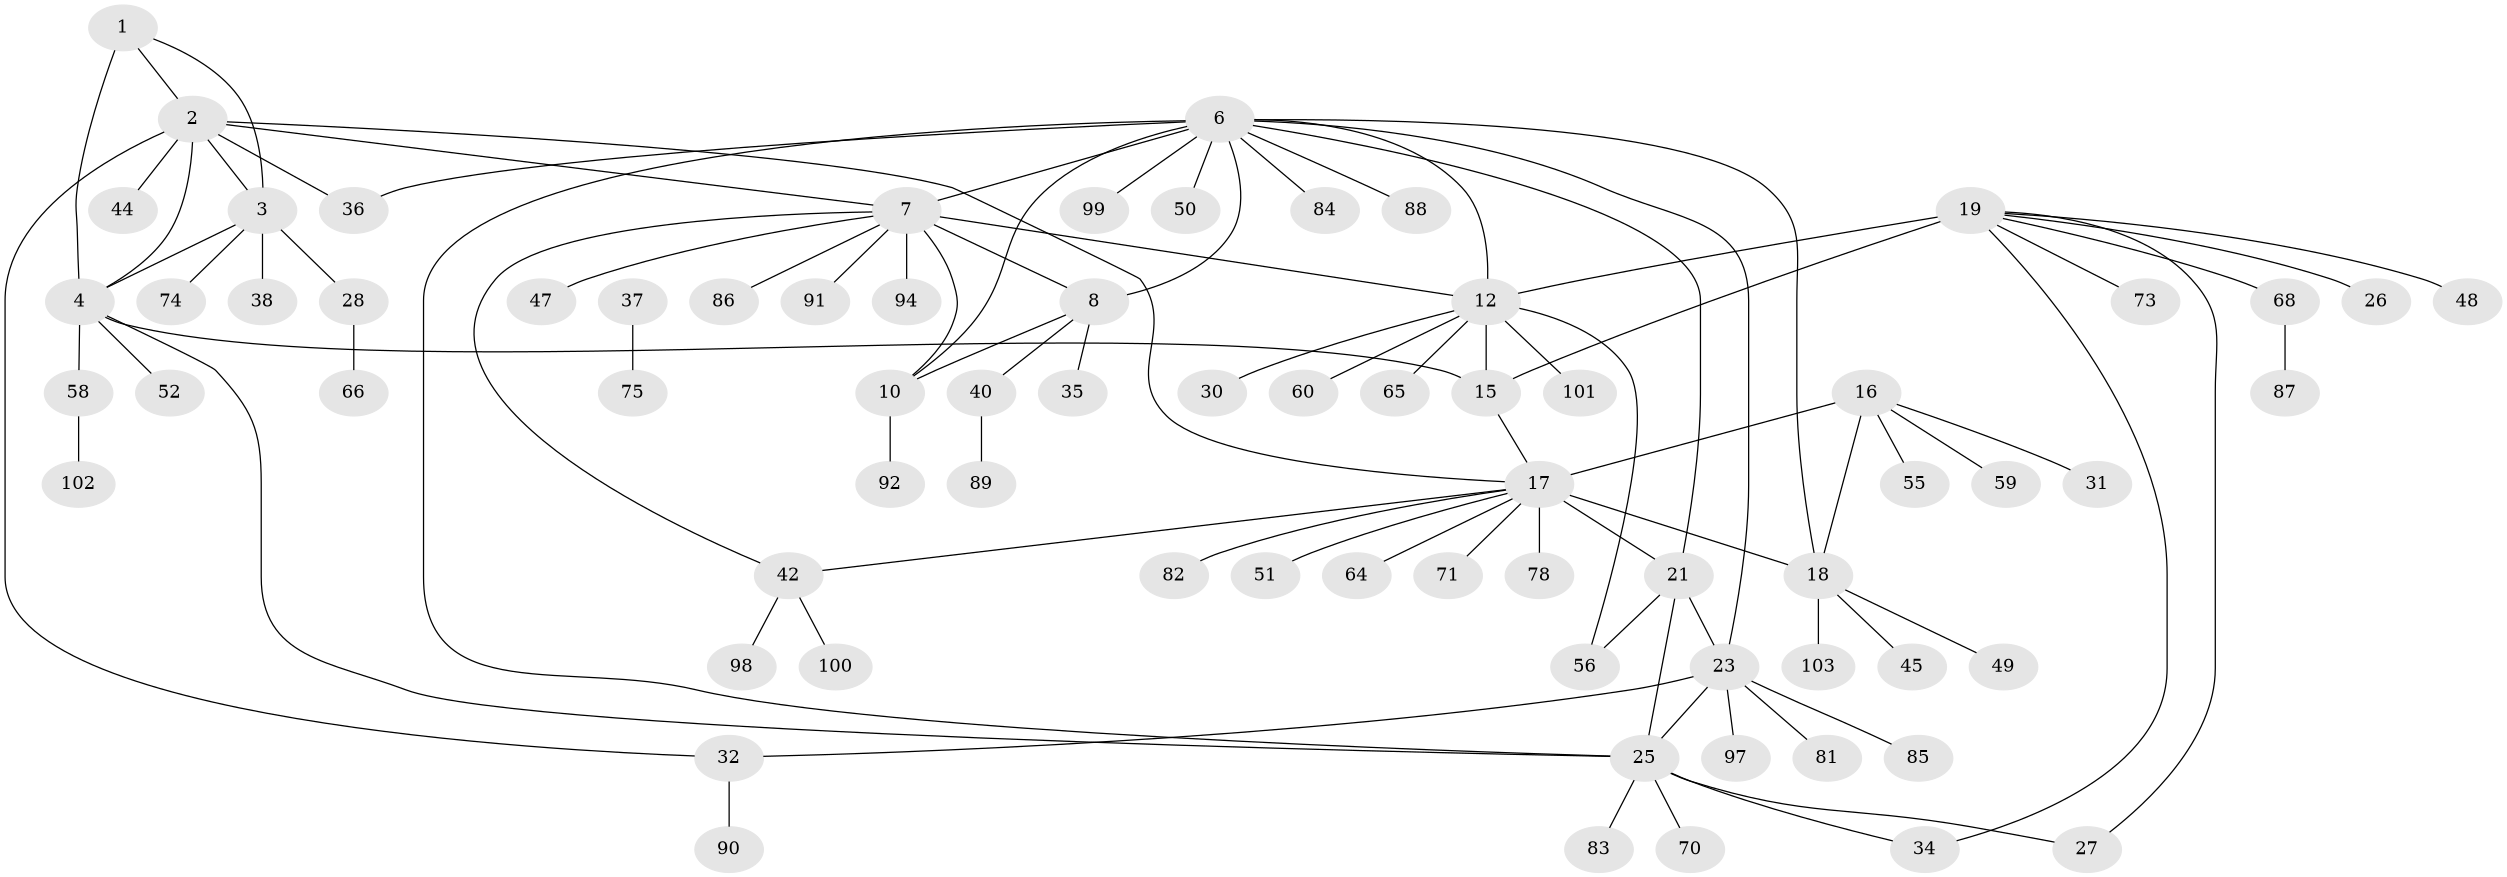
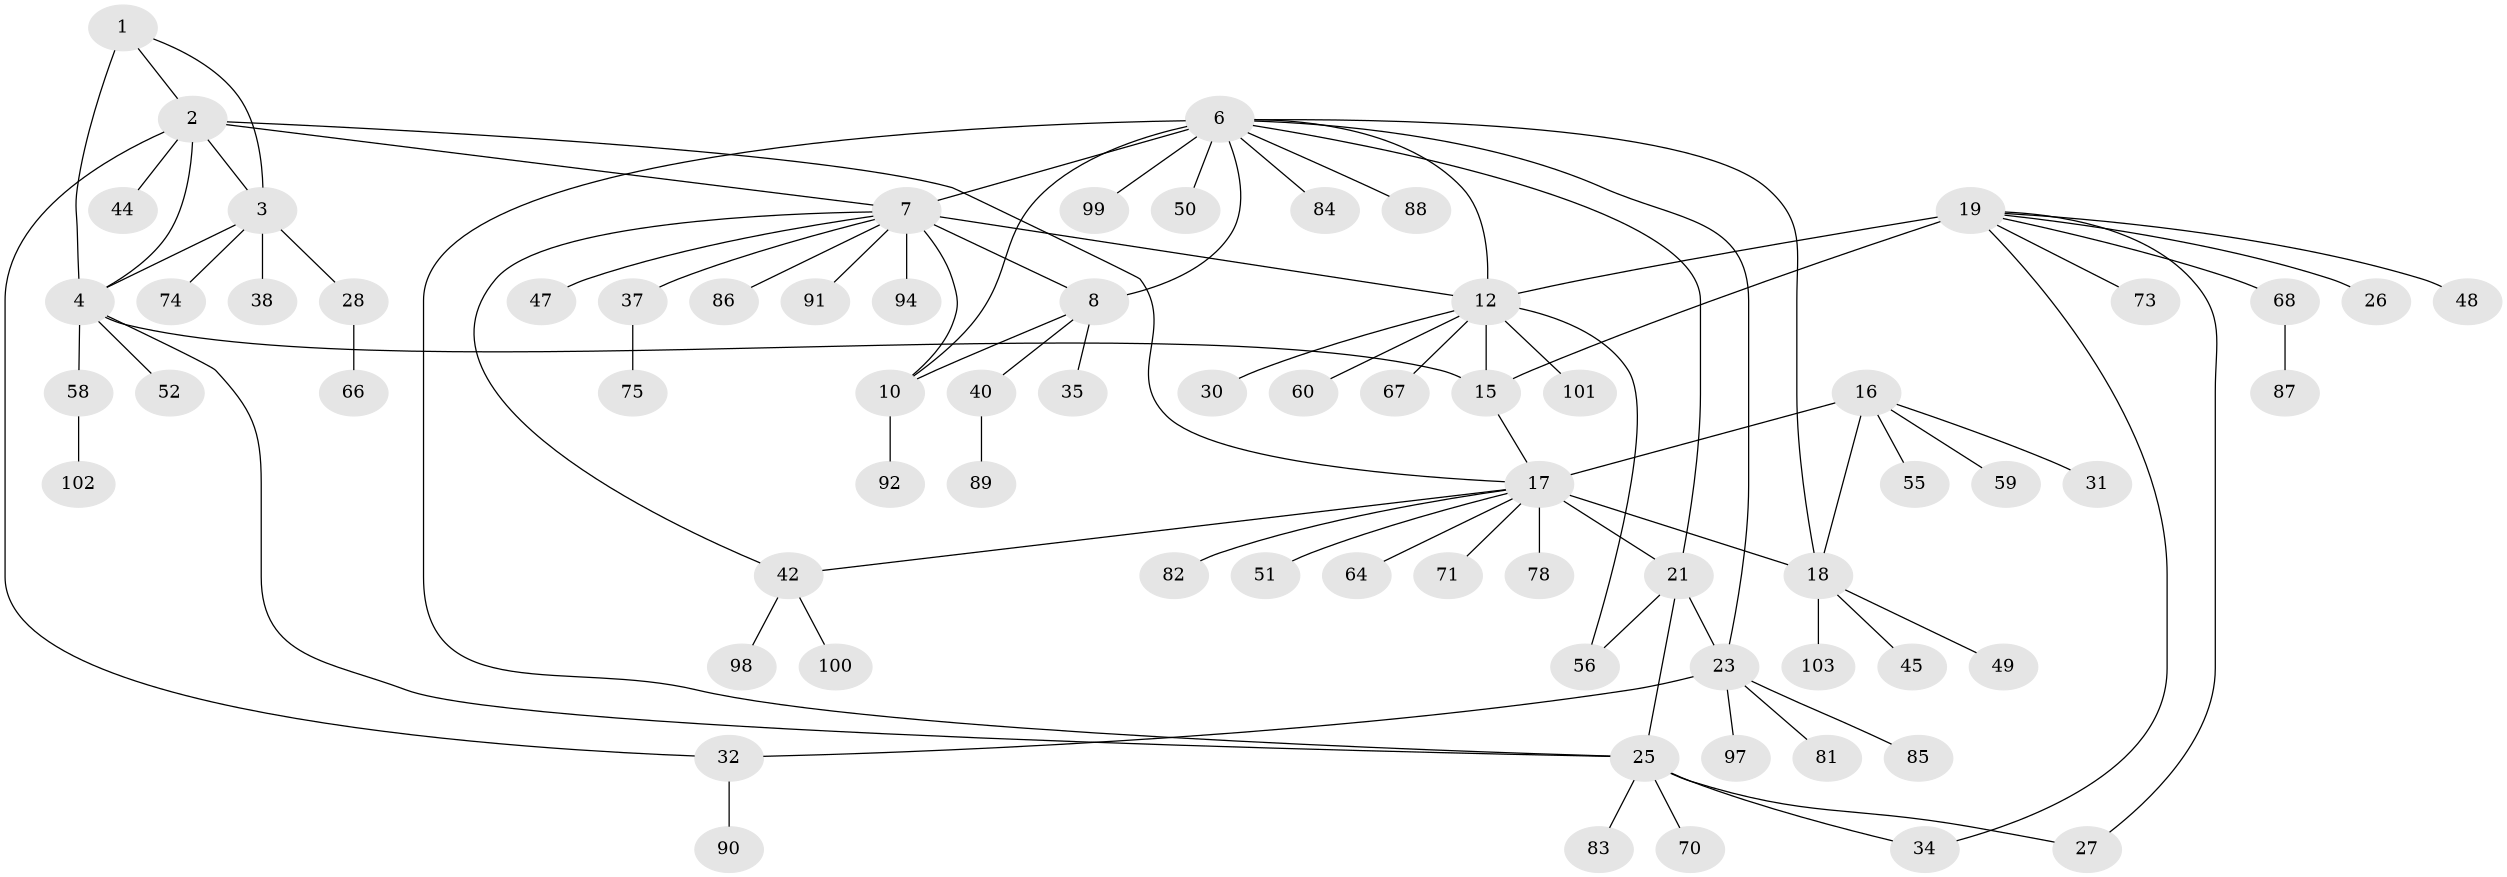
  graph {
    node [color=gray90 style=filled]
    1 [super="+79"]
    2 [super="+43"]
    3 [super="+67"]
    4 [super="+5"]
    7 [super="+9"]
    17 [super="+19"]
    32 [super="+80"]
-   36 [super="+41"]
    44
    28 [super="+63"]
    38
    74
    n13 [label=15 super="+14"]
    25 [super="+99"]
    52
    58
    8 [super="+62"]
    10 [super="+57"]
    12 [super="+29"]
    37
    42 [super="+46"]
    47
    86
    91
    94
    18 [super="+20"]
    21
    51 [super="+69"]
    64
    71
    78
    82 [super="+95"]
    90
    66
    27
    34 [super="+61"]
    70
    83
    102
    6 [super="+22"]
    23 [super="+24"]
    n42 [label=99]
    50
    84
    88 [super="+96"]
    35 [super="+54"]
    40 [super="+53"]
    92
    30
    56 [super="+72"]
    60
-   65
+   65 [label=67]
    101
    45
    49
    103
    81
    85
    97
    75
    98
    100
    89
    n64 [label=19 super="+15"]
    26
    48
    68 [super="+77"]
    73
    87
    16 [super="+76"]
    31 [super="+33"]
    55
    59
    1 -- 2
    1 -- 3
    1 -- 4 [weight=2]
    2 -- 3
    2 -- 4 [weight=2]
    2 -- 7
    2 -- 17
    2 -- 32
-   2 -- 36
    2 -- 44
    3 -- 4 [weight=2]
    3 -- 28
    3 -- 38
    3 -- 74
    4 -- n13
    4 -- 25
    4 -- 52
    4 -- 58
    7 -- 8 [weight=2]
    7 -- 10 [weight=2]
    7 -- 12
+   7 -- 37
    7 -- 42
    7 -- 47
    7 -- 86
    7 -- 91
    7 -- 94
    17 -- 42
    17 -- 18 [weight=4]
    17 -- 21
    17 -- 51
    17 -- 64
    17 -- 71
    17 -- 78
    17 -- 82
    32 -- 90
    28 -- 66
    n13 -- 17
    25 -- 27
    25 -- 34
    25 -- 70
    25 -- 83
    58 -- 102
    8 -- 10
    8 -- 35
    8 -- 40
    10 -- 92
    12 -- n13 [weight=2]
    12 -- 30
    12 -- 56
    12 -- 60
    12 -- 65
    12 -- 101
    37 -- 75
    42 -- 98
    42 -- 100
    18 -- 45
    18 -- 49
    18 -- 103
    21 -- 25
    21 -- 23 [weight=2]
    21 -- 56
    6 -- 7 [weight=2]
-   6 -- 36 [weight=2]
    6 -- 25
    6 -- 8
    6 -- 10
    6 -- 12
    6 -- 18
    6 -- 21
    6 -- 23 [weight=2]
    6 -- n42
    6 -- 50
    6 -- 84
    6 -- 88
    23 -- 32
-   23 -- 25 [weight=2]
    23 -- 81
    23 -- 85
    23 -- 97
    40 -- 89
    n64 -- n13 [weight=4]
    n64 -- 12 [weight=2]
    n64 -- 27
    n64 -- 34
    n64 -- 26
    n64 -- 48
    n64 -- 68
    n64 -- 73
    68 -- 87
    16 -- 17 [weight=2]
    16 -- 18 [weight=2]
    16 -- 31
    16 -- 55
    16 -- 59
  }
